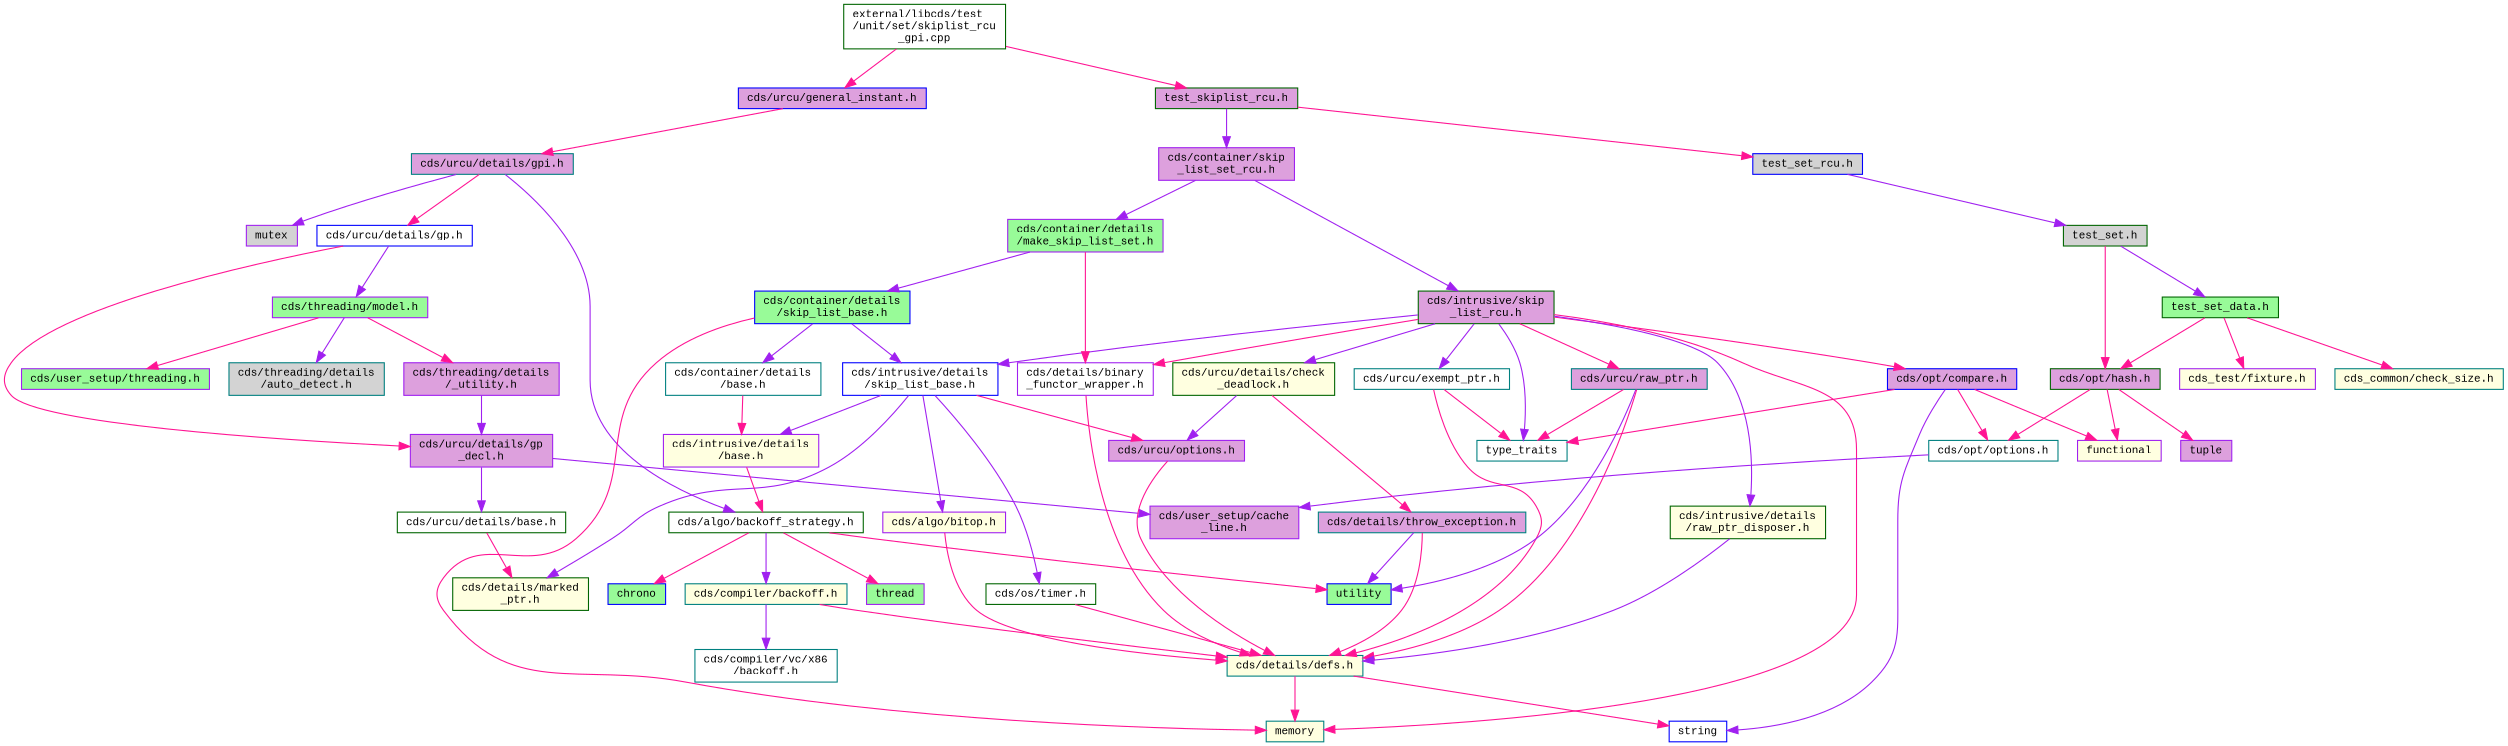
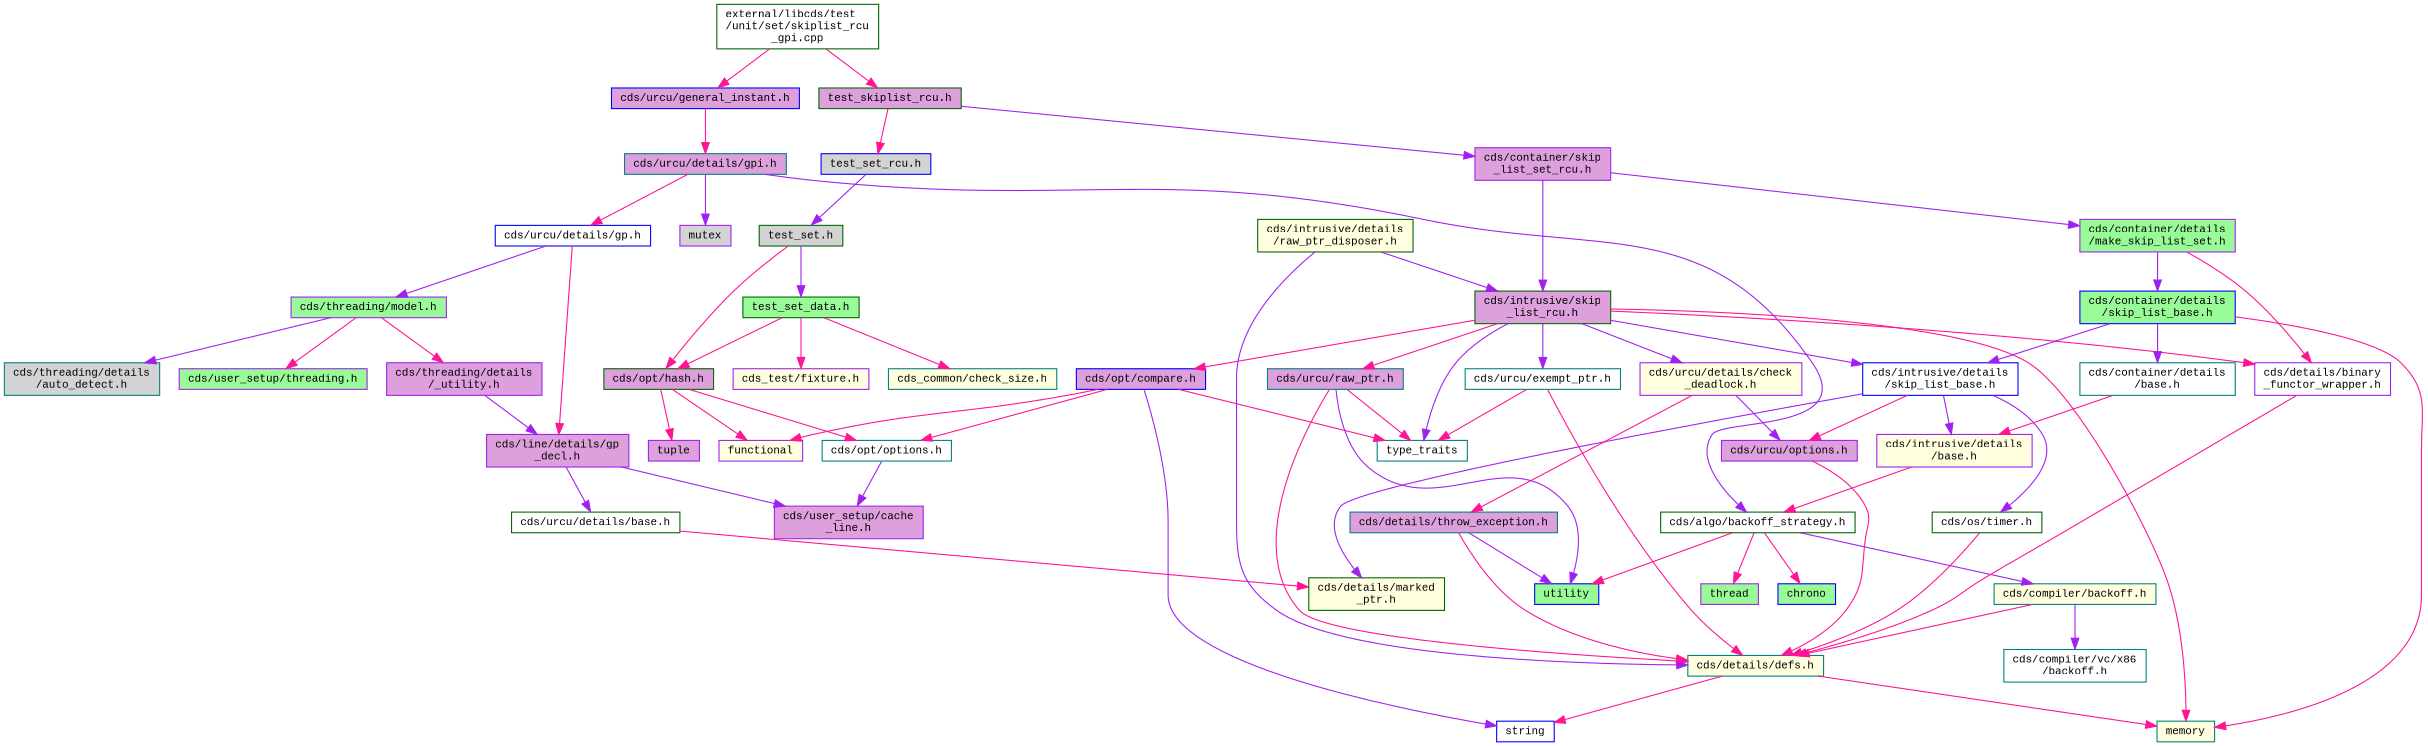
  digraph {
    fontname="Liberation Mono"
    node [color=purple fillcolor=plum fontname="Liberation Mono" fontsize=10 shape=box style=filled]
    edge [color=deeppink fontname="Liberation Mono" fontsize=10 labelfontname=Helvetica labelfontsize=10 style=solid]
    n1 [color=darkgreen fillcolor=white fontcolor=black height=0.2 label="external/libcds/test\l/unit/set/skiplist_rcu\l_gpi.cpp" width=0.4]
    n2 [color=blue height=0.2 label="cds/urcu/general_instant.h" width=0.4]
    n3 [color=darkgreen height=0.2 label="test_skiplist_rcu.h" width=0.4]
    n4 [color=teal height=0.2 label="cds/urcu/details/gpi.h" width=0.4]
    n5 [color=blue fillcolor=lightgrey height=0.2 label="test_set_rcu.h" width=0.4]
    n6 [height=0.2 label="cds/container/skip\l_list_set_rcu.h" width=0.4]
    n7 [fillcolor=lightgrey height=0.2 label=mutex width=0.4]
    n8 [color=blue fillcolor=white height=0.2 label="cds/urcu/details/gp.h" width=0.4]
    n9 [color=darkgreen fillcolor=white height=0.2 label="cds/algo/backoff_strategy.h" width=0.4]
-   n10 [height=0.2 label="cds/urcu/details/gp\l_decl.h" width=0.4]
+   n10 [height=0.2 label="cds/line/details/gp\l_decl.h" width=0.4]
    n11 [fillcolor=palegreen height=0.2 label="cds/threading/model.h" width=0.4]
    n12 [color=blue fillcolor=palegreen height=0.2 label=utility width=0.4]
    n13 [fillcolor=palegreen height=0.2 label=thread width=0.4]
    n14 [color=blue fillcolor=palegreen height=0.2 label=chrono width=0.4]
    n15 [color=teal fillcolor=lightyellow height=0.2 label="cds/compiler/backoff.h" width=0.4]
    n16 [color=darkgreen fillcolor=white height=0.2 label="cds/urcu/details/base.h" width=0.4]
    n17 [height=0.2 label="cds/user_setup/cache\l_line.h" width=0.4]
    n18 [height=0.2 label="cds/threading/details\l/_utility.h" width=0.4]
    n19 [fillcolor=palegreen height=0.2 label="cds/user_setup/threading.h" width=0.4]
    n20 [color=teal fillcolor=lightgrey height=0.2 label="cds/threading/details\l/auto_detect.h" width=0.4]
    n21 [color=darkgreen fillcolor=lightyellow height=0.2 label="cds/details/marked\l_ptr.h" width=0.4]
    n22 [color=teal fillcolor=lightyellow height=0.2 label="cds/details/defs.h" width=0.4]
    n23 [color=teal fillcolor=white height=0.2 label="cds/compiler/vc/x86\l/backoff.h" width=0.4]
    n24 [color=blue fillcolor=white height=0.2 label=string width=0.4]
    n25 [color=teal fillcolor=lightyellow height=0.2 label=memory width=0.4]
    n26 [color=darkgreen fillcolor=lightgrey height=0.2 label="test_set.h" width=0.4]
    n27 [color=darkgreen height=0.2 label="cds/intrusive/skip\l_list_rcu.h" width=0.4]
    n28 [fillcolor=palegreen height=0.2 label="cds/container/details\l/make_skip_list_set.h" width=0.4]
    n29 [color=darkgreen fillcolor=palegreen height=0.2 label="test_set_data.h" width=0.4]
    n30 [color=darkgreen height=0.2 label="cds/opt/hash.h" width=0.4]
    n31 [color=teal fillcolor=lightyellow height=0.2 label="cds_common/check_size.h" width=0.4]
    n32 [fillcolor=lightyellow height=0.2 label="cds_test/fixture.h" width=0.4]
    n33 [height=0.2 label=tuple width=0.4]
    n34 [fillcolor=lightyellow height=0.2 label=functional width=0.4]
    n35 [color=teal fillcolor=white height=0.2 label="cds/opt/options.h" width=0.4]
    n36 [color=teal fillcolor=white height=0.2 label=type_traits width=0.4]
    n37 [color=blue fillcolor=white height=0.2 label="cds/intrusive/details\l/skip_list_base.h" width=0.4]
    n38 [color=blue height=0.2 label="cds/opt/compare.h" width=0.4]
-   n39 [color=darkgreen fillcolor=lightyellow height=0.2 label="cds/urcu/details/check\l_deadlock.h" width=0.4]
+   n39 [fillcolor=lightyellow height=0.2 label="cds/urcu/details/check\l_deadlock.h" width=0.4]
    n40 [fillcolor=white height=0.2 label="cds/details/binary\l_functor_wrapper.h" width=0.4]
    n41 [color=teal fillcolor=white height=0.2 label="cds/urcu/exempt_ptr.h" width=0.4]
    n42 [color=teal height=0.2 label="cds/urcu/raw_ptr.h" width=0.4]
    n43 [color=darkgreen fillcolor=lightyellow height=0.2 label="cds/intrusive/details\l/raw_ptr_disposer.h" width=0.4]
    n44 [color=blue fillcolor=palegreen height=0.2 label="cds/container/details\l/skip_list_base.h" width=0.4]
    n45 [fillcolor=lightyellow height=0.2 label="cds/intrusive/details\l/base.h" width=0.4]
-   n46 [fillcolor=lightyellow height=0.2 label="cds/algo/bitop.h" width=0.4]
    n47 [color=darkgreen fillcolor=white height=0.2 label="cds/os/timer.h" width=0.4]
    n48 [height=0.2 label="cds/urcu/options.h" width=0.4]
    n49 [color=teal height=0.2 label="cds/details/throw_exception.h" width=0.4]
    n50 [color=teal fillcolor=white height=0.2 label="cds/container/details\l/base.h" width=0.4]
    n1 -> n2
    n1 -> n3
    n2 -> n4
    n3 -> n5
    n3 -> n6 [color=purple]
    n4 -> n7 [color=purple]
    n4 -> n8
    n4 -> n9 [color=purple]
    n5 -> n26 [color=purple]
    n6 -> n27 [color=purple]
    n6 -> n28 [color=purple]
    n8 -> n10
    n8 -> n11 [color=purple]
    n9 -> n12
    n9 -> n13
    n9 -> n14
    n9 -> n15 [color=purple]
    n10 -> n16 [color=purple]
    n10 -> n17 [color=purple]
    n11 -> n18
    n11 -> n19
    n11 -> n20 [color=purple]
    n15 -> n22
    n15 -> n23 [color=purple]
    n16 -> n21
    n18 -> n10 [color=purple]
    n22 -> n24
    n22 -> n25
    n26 -> n29 [color=purple]
    n26 -> n30
    n27 -> n25
    n27 -> n36 [color=purple]
    n27 -> n37 [color=purple]
    n27 -> n38
    n27 -> n39 [color=purple]
    n27 -> n40
    n27 -> n41 [color=purple]
    n27 -> n42
-   n27 -> n43 [color=purple]
+   n43 -> n27 [color=purple]
    n28 -> n40
    n28 -> n44 [color=purple]
    n29 -> n30
    n29 -> n31
    n29 -> n32
    n30 -> n33
    n30 -> n34
    n30 -> n35
    n35 -> n17 [color=purple]
    n37 -> n21 [color=purple]
    n37 -> n45 [color=purple]
-   n37 -> n46 [color=purple]
    n37 -> n47 [color=purple]
    n37 -> n48
    n38 -> n24 [color=purple]
    n38 -> n34
    n38 -> n35
    n38 -> n36
    n39 -> n48 [color=purple]
    n39 -> n49
    n40 -> n22
    n41 -> n22
    n41 -> n36
    n42 -> n12 [color=purple]
    n42 -> n22
    n42 -> n36
    n43 -> n22 [color=purple]
    n44 -> n25
    n44 -> n37 [color=purple]
    n44 -> n50 [color=purple]
    n45 -> n9
-   n46 -> n22
    n47 -> n22
    n48 -> n22
    n49 -> n12 [color=purple]
    n49 -> n22
    n50 -> n45
  }
